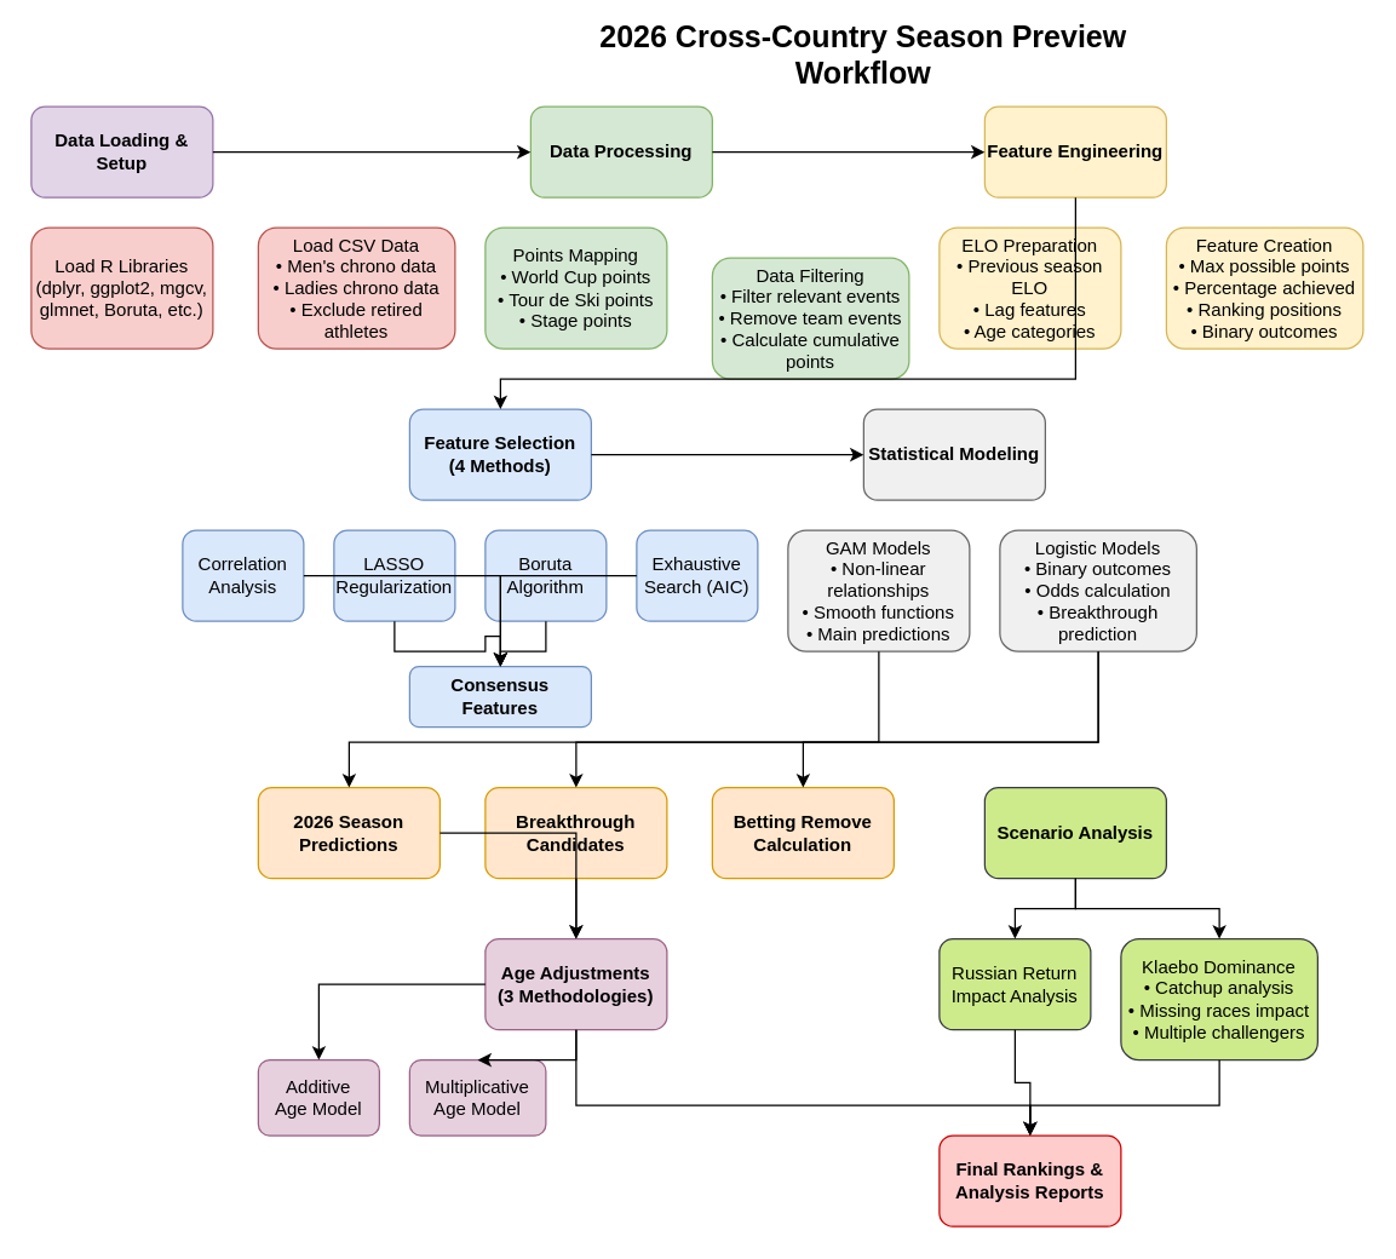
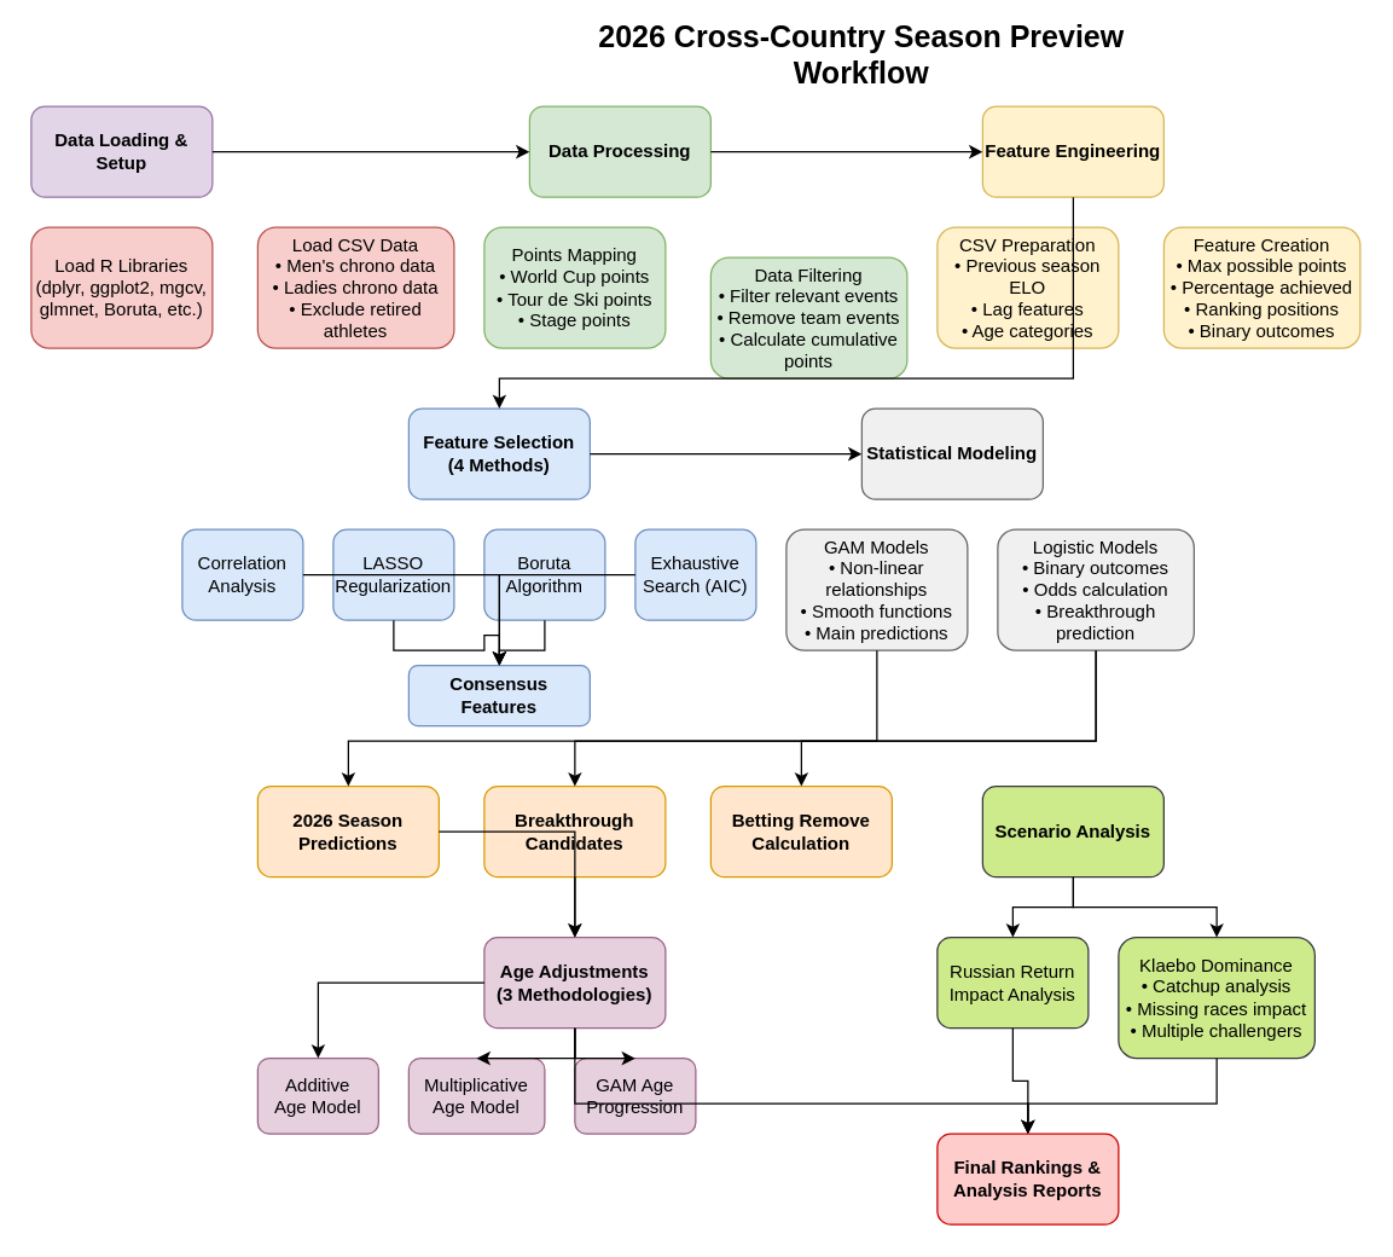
  <mxCell id="0" />
  <mxCell id="1" parent="0" />
  <mxCell id="2" value="2026 Cross-Country Season Preview Workflow" style="text;html=1;strokeColor=none;fillColor=none;align=center;verticalAlign=middle;whiteSpace=wrap;rounded=0;fontSize=20;fontStyle=1;" vertex="1" parent="1"><mxGeometry x="370" y="20" width="400" height="30" as="geometry" /></mxCell>
  <mxCell id="3" value="Data Loading &amp; Setup" style="rounded=1;whiteSpace=wrap;html=1;fillColor=#e1d5e7;strokeColor=#9673a6;fontStyle=1;" vertex="1" parent="1"><mxGeometry x="20" y="70" width="120" height="60" as="geometry" /></mxCell>
  <mxCell id="4" value="Load R Libraries&#10;(dplyr, ggplot2, mgcv,&#10;glmnet, Boruta, etc.)" style="rounded=1;whiteSpace=wrap;html=1;fillColor=#f8cecc;strokeColor=#b85450;" vertex="1" parent="1"><mxGeometry x="20" y="150" width="120" height="80" as="geometry" /></mxCell>
  <mxCell id="5" value="Load CSV Data&#10;• Men's chrono data&#10;• Ladies chrono data&#10;• Exclude retired athletes" style="rounded=1;whiteSpace=wrap;html=1;fillColor=#f8cecc;strokeColor=#b85450;" vertex="1" parent="1"><mxGeometry x="170" y="150" width="130" height="80" as="geometry" /></mxCell>
  <mxCell id="6" value="Data Processing" style="rounded=1;whiteSpace=wrap;html=1;fillColor=#d5e8d4;strokeColor=#82b366;fontStyle=1;" vertex="1" parent="1"><mxGeometry x="350" y="70" width="120" height="60" as="geometry" /></mxCell>
  <mxCell id="7" value="Points Mapping&#10;• World Cup points&#10;• Tour de Ski points&#10;• Stage points" style="rounded=1;whiteSpace=wrap;html=1;fillColor=#d5e8d4;strokeColor=#82b366;" vertex="1" parent="1"><mxGeometry x="320" y="150" width="120" height="80" as="geometry" /></mxCell>
  <mxCell id="8" value="Data Filtering&#10;• Filter relevant events&#10;• Remove team events&#10;• Calculate cumulative points" style="rounded=1;whiteSpace=wrap;html=1;fillColor=#d5e8d4;strokeColor=#82b366;" vertex="1" parent="1"><mxGeometry x="470" y="170" width="130" height="80" as="geometry" /></mxCell>
  <mxCell id="9" value="Feature Engineering" style="rounded=1;whiteSpace=wrap;html=1;fillColor=#fff2cc;strokeColor=#d6b656;fontStyle=1;" vertex="1" parent="1"><mxGeometry x="650" y="70" width="120" height="60" as="geometry" /></mxCell>
- <mxCell id="10" value="ELO Preparation&#10;• Previous season ELO&#10;• Lag features&#10;• Age categories" style="rounded=1;whiteSpace=wrap;html=1;fillColor=#fff2cc;strokeColor=#d6b656;" vertex="1" parent="1"><mxGeometry x="620" y="150" width="120" height="80" as="geometry" /></mxCell>
+ <mxCell id="10" value="CSV Preparation&#10;• Previous season ELO&#10;• Lag features&#10;• Age categories" style="rounded=1;whiteSpace=wrap;html=1;fillColor=#fff2cc;strokeColor=#d6b656;" vertex="1" parent="1"><mxGeometry x="620" y="150" width="120" height="80" as="geometry" /></mxCell>
  <mxCell id="11" value="Feature Creation&#10;• Max possible points&#10;• Percentage achieved&#10;• Ranking positions&#10;• Binary outcomes" style="rounded=1;whiteSpace=wrap;html=1;fillColor=#fff2cc;strokeColor=#d6b656;" vertex="1" parent="1"><mxGeometry x="770" y="150" width="130" height="80" as="geometry" /></mxCell>
  <mxCell id="12" value="Feature Selection&#10;(4 Methods)" style="rounded=1;whiteSpace=wrap;html=1;fillColor=#dae8fc;strokeColor=#6c8ebf;fontStyle=1;" vertex="1" parent="1"><mxGeometry x="270" y="270" width="120" height="60" as="geometry" /></mxCell>
  <mxCell id="13" value="Correlation&#10;Analysis" style="rounded=1;whiteSpace=wrap;html=1;fillColor=#dae8fc;strokeColor=#6c8ebf;" vertex="1" parent="1"><mxGeometry x="120" y="350" width="80" height="60" as="geometry" /></mxCell>
  <mxCell id="14" value="LASSO&#10;Regularization" style="rounded=1;whiteSpace=wrap;html=1;fillColor=#dae8fc;strokeColor=#6c8ebf;" vertex="1" parent="1"><mxGeometry x="220" y="350" width="80" height="60" as="geometry" /></mxCell>
  <mxCell id="15" value="Boruta&#10;Algorithm" style="rounded=1;whiteSpace=wrap;html=1;fillColor=#dae8fc;strokeColor=#6c8ebf;" vertex="1" parent="1"><mxGeometry x="320" y="350" width="80" height="60" as="geometry" /></mxCell>
  <mxCell id="16" value="Exhaustive&#10;Search (AIC)" style="rounded=1;whiteSpace=wrap;html=1;fillColor=#dae8fc;strokeColor=#6c8ebf;" vertex="1" parent="1"><mxGeometry x="420" y="350" width="80" height="60" as="geometry" /></mxCell>
  <mxCell id="17" value="Consensus&#10;Features" style="rounded=1;whiteSpace=wrap;html=1;fillColor=#dae8fc;strokeColor=#6c8ebf;fontStyle=1;" vertex="1" parent="1"><mxGeometry x="270" y="440" width="120" height="40" as="geometry" /></mxCell>
  <mxCell id="18" value="Statistical Modeling" style="rounded=1;whiteSpace=wrap;html=1;fillColor=#f0f0f0;strokeColor=#666666;fontStyle=1;" vertex="1" parent="1"><mxGeometry x="570" y="270" width="120" height="60" as="geometry" /></mxCell>
  <mxCell id="19" value="GAM Models&#10;• Non-linear relationships&#10;• Smooth functions&#10;• Main predictions" style="rounded=1;whiteSpace=wrap;html=1;fillColor=#f0f0f0;strokeColor=#666666;" vertex="1" parent="1"><mxGeometry x="520" y="350" width="120" height="80" as="geometry" /></mxCell>
  <mxCell id="20" value="Logistic Models&#10;• Binary outcomes&#10;• Odds calculation&#10;• Breakthrough prediction" style="rounded=1;whiteSpace=wrap;html=1;fillColor=#f0f0f0;strokeColor=#666666;" vertex="1" parent="1"><mxGeometry x="660" y="350" width="130" height="80" as="geometry" /></mxCell>
  <mxCell id="21" value="2026 Season&#10;Predictions" style="rounded=1;whiteSpace=wrap;html=1;fillColor=#ffe6cc;strokeColor=#d79b00;fontStyle=1;" vertex="1" parent="1"><mxGeometry x="170" y="520" width="120" height="60" as="geometry" /></mxCell>
  <mxCell id="22" value="Breakthrough&#10;Candidates" style="rounded=1;whiteSpace=wrap;html=1;fillColor=#ffe6cc;strokeColor=#d79b00;fontStyle=1;" vertex="1" parent="1"><mxGeometry x="320" y="520" width="120" height="60" as="geometry" /></mxCell>
  <mxCell id="23" value="Betting Remove&#10;Calculation" style="rounded=1;whiteSpace=wrap;html=1;fillColor=#ffe6cc;strokeColor=#d79b00;fontStyle=1;" vertex="1" parent="1"><mxGeometry x="470" y="520" width="120" height="60" as="geometry" /></mxCell>
  <mxCell id="24" value="Age Adjustments&#10;(3 Methodologies)" style="rounded=1;whiteSpace=wrap;html=1;fillColor=#e6d0de;strokeColor=#996185;fontStyle=1;" vertex="1" parent="1"><mxGeometry x="320" y="620" width="120" height="60" as="geometry" /></mxCell>
  <mxCell id="25" value="Additive&#10;Age Model" style="rounded=1;whiteSpace=wrap;html=1;fillColor=#e6d0de;strokeColor=#996185;" vertex="1" parent="1"><mxGeometry x="170" y="700" width="80" height="50" as="geometry" /></mxCell>
  <mxCell id="26" value="Multiplicative&#10;Age Model" style="rounded=1;whiteSpace=wrap;html=1;fillColor=#e6d0de;strokeColor=#996185;" vertex="1" parent="1"><mxGeometry x="270" y="700" width="90" height="50" as="geometry" /></mxCell>
+ <mxCell id="27" value="GAM Age&#10;Progression" style="rounded=1;whiteSpace=wrap;html=1;fillColor=#e6d0de;strokeColor=#996185;" vertex="1" parent="1"><mxGeometry x="380" y="700" width="80" height="50" as="geometry" /></mxCell>
  <mxCell id="28" value="Scenario Analysis" style="rounded=1;whiteSpace=wrap;html=1;fillColor=#cdeb8b;strokeColor=#36393d;fontStyle=1;" vertex="1" parent="1"><mxGeometry x="650" y="520" width="120" height="60" as="geometry" /></mxCell>
  <mxCell id="29" value="Russian Return&#10;Impact Analysis" style="rounded=1;whiteSpace=wrap;html=1;fillColor=#cdeb8b;strokeColor=#36393d;" vertex="1" parent="1"><mxGeometry x="620" y="620" width="100" height="60" as="geometry" /></mxCell>
  <mxCell id="30" value="Klaebo Dominance&#10;• Catchup analysis&#10;• Missing races impact&#10;• Multiple challengers" style="rounded=1;whiteSpace=wrap;html=1;fillColor=#cdeb8b;strokeColor=#36393d;" vertex="1" parent="1"><mxGeometry x="740" y="620" width="130" height="80" as="geometry" /></mxCell>
  <mxCell id="31" value="Final Rankings &amp;&#10;Analysis Reports" style="rounded=1;whiteSpace=wrap;html=1;fillColor=#ffcccc;strokeColor=#cc0000;fontStyle=1;" vertex="1" parent="1"><mxGeometry x="620" y="750" width="120" height="60" as="geometry" /></mxCell>
  <mxCell id="32" style="edgeStyle=orthogonalEdgeStyle;rounded=0;orthogonalLoop=1;jettySize=auto;html=1;" edge="1" parent="1" source="3" target="6"><mxGeometry relative="1" as="geometry" /></mxCell>
  <mxCell id="33" style="edgeStyle=orthogonalEdgeStyle;rounded=0;orthogonalLoop=1;jettySize=auto;html=1;" edge="1" parent="1" source="6" target="9"><mxGeometry relative="1" as="geometry" /></mxCell>
  <mxCell id="34" style="edgeStyle=orthogonalEdgeStyle;rounded=0;orthogonalLoop=1;jettySize=auto;html=1;" edge="1" parent="1" source="9" target="12"><mxGeometry relative="1" as="geometry"><Array as="points"><mxPoint x="710" y="250" /><mxPoint x="330" y="250" /></Array></mxGeometry></mxCell>
  <mxCell id="35" style="edgeStyle=orthogonalEdgeStyle;rounded=0;orthogonalLoop=1;jettySize=auto;html=1;" edge="1" parent="1" source="12" target="18"><mxGeometry relative="1" as="geometry" /></mxCell>
  <mxCell id="36" style="edgeStyle=orthogonalEdgeStyle;rounded=0;orthogonalLoop=1;jettySize=auto;html=1;" edge="1" parent="1" source="13" target="17"><mxGeometry relative="1" as="geometry" /></mxCell>
  <mxCell id="37" style="edgeStyle=orthogonalEdgeStyle;rounded=0;orthogonalLoop=1;jettySize=auto;html=1;" edge="1" parent="1" source="14" target="17"><mxGeometry relative="1" as="geometry" /></mxCell>
  <mxCell id="38" style="edgeStyle=orthogonalEdgeStyle;rounded=0;orthogonalLoop=1;jettySize=auto;html=1;" edge="1" parent="1" source="15" target="17"><mxGeometry relative="1" as="geometry" /></mxCell>
  <mxCell id="39" style="edgeStyle=orthogonalEdgeStyle;rounded=0;orthogonalLoop=1;jettySize=auto;html=1;" edge="1" parent="1" source="16" target="17"><mxGeometry relative="1" as="geometry" /></mxCell>
  <mxCell id="40" style="edgeStyle=orthogonalEdgeStyle;rounded=0;orthogonalLoop=1;jettySize=auto;html=1;" edge="1" parent="1" source="19" target="21"><mxGeometry relative="1" as="geometry"><Array as="points"><mxPoint x="580" y="490" /><mxPoint x="230" y="490" /></Array></mxGeometry></mxCell>
  <mxCell id="41" style="edgeStyle=orthogonalEdgeStyle;rounded=0;orthogonalLoop=1;jettySize=auto;html=1;" edge="1" parent="1" source="20" target="22"><mxGeometry relative="1" as="geometry"><Array as="points"><mxPoint x="725" y="490" /><mxPoint x="380" y="490" /></Array></mxGeometry></mxCell>
  <mxCell id="42" style="edgeStyle=orthogonalEdgeStyle;rounded=0;orthogonalLoop=1;jettySize=auto;html=1;" edge="1" parent="1" source="20" target="23"><mxGeometry relative="1" as="geometry"><Array as="points"><mxPoint x="725" y="490" /><mxPoint x="530" y="490" /></Array></mxGeometry></mxCell>
  <mxCell id="43" style="edgeStyle=orthogonalEdgeStyle;rounded=0;orthogonalLoop=1;jettySize=auto;html=1;" edge="1" parent="1" source="21" target="24"><mxGeometry relative="1" as="geometry" /></mxCell>
  <mxCell id="44" style="edgeStyle=orthogonalEdgeStyle;rounded=0;orthogonalLoop=1;jettySize=auto;html=1;" edge="1" parent="1" source="22" target="24"><mxGeometry relative="1" as="geometry" /></mxCell>
  <mxCell id="45" style="edgeStyle=orthogonalEdgeStyle;rounded=0;orthogonalLoop=1;jettySize=auto;html=1;" edge="1" parent="1" source="24" target="25"><mxGeometry relative="1" as="geometry" /></mxCell>
  <mxCell id="46" style="edgeStyle=orthogonalEdgeStyle;rounded=0;orthogonalLoop=1;jettySize=auto;html=1;" edge="1" parent="1" source="24" target="26"><mxGeometry relative="1" as="geometry" /></mxCell>
+ <mxCell id="47" style="edgeStyle=orthogonalEdgeStyle;rounded=0;orthogonalLoop=1;jettySize=auto;html=1;" edge="1" parent="1" source="24" target="27"><mxGeometry relative="1" as="geometry" /></mxCell>
  <mxCell id="48" style="edgeStyle=orthogonalEdgeStyle;rounded=0;orthogonalLoop=1;jettySize=auto;html=1;" edge="1" parent="1" source="28" target="29"><mxGeometry relative="1" as="geometry" /></mxCell>
  <mxCell id="49" style="edgeStyle=orthogonalEdgeStyle;rounded=0;orthogonalLoop=1;jettySize=auto;html=1;" edge="1" parent="1" source="28" target="30"><mxGeometry relative="1" as="geometry" /></mxCell>
  <mxCell id="50" style="edgeStyle=orthogonalEdgeStyle;rounded=0;orthogonalLoop=1;jettySize=auto;html=1;" edge="1" parent="1" source="29" target="31"><mxGeometry relative="1" as="geometry" /></mxCell>
  <mxCell id="51" style="edgeStyle=orthogonalEdgeStyle;rounded=0;orthogonalLoop=1;jettySize=auto;html=1;" edge="1" parent="1" source="30" target="31"><mxGeometry relative="1" as="geometry"><Array as="points"><mxPoint x="805" y="730" /><mxPoint x="680" y="730" /></Array></mxGeometry></mxCell>
  <mxCell id="52" style="edgeStyle=orthogonalEdgeStyle;rounded=0;orthogonalLoop=1;jettySize=auto;html=1;" edge="1" parent="1" source="24" target="31"><mxGeometry relative="1" as="geometry"><Array as="points"><mxPoint x="380" y="730" /><mxPoint x="680" y="730" /></Array></mxGeometry></mxCell>
